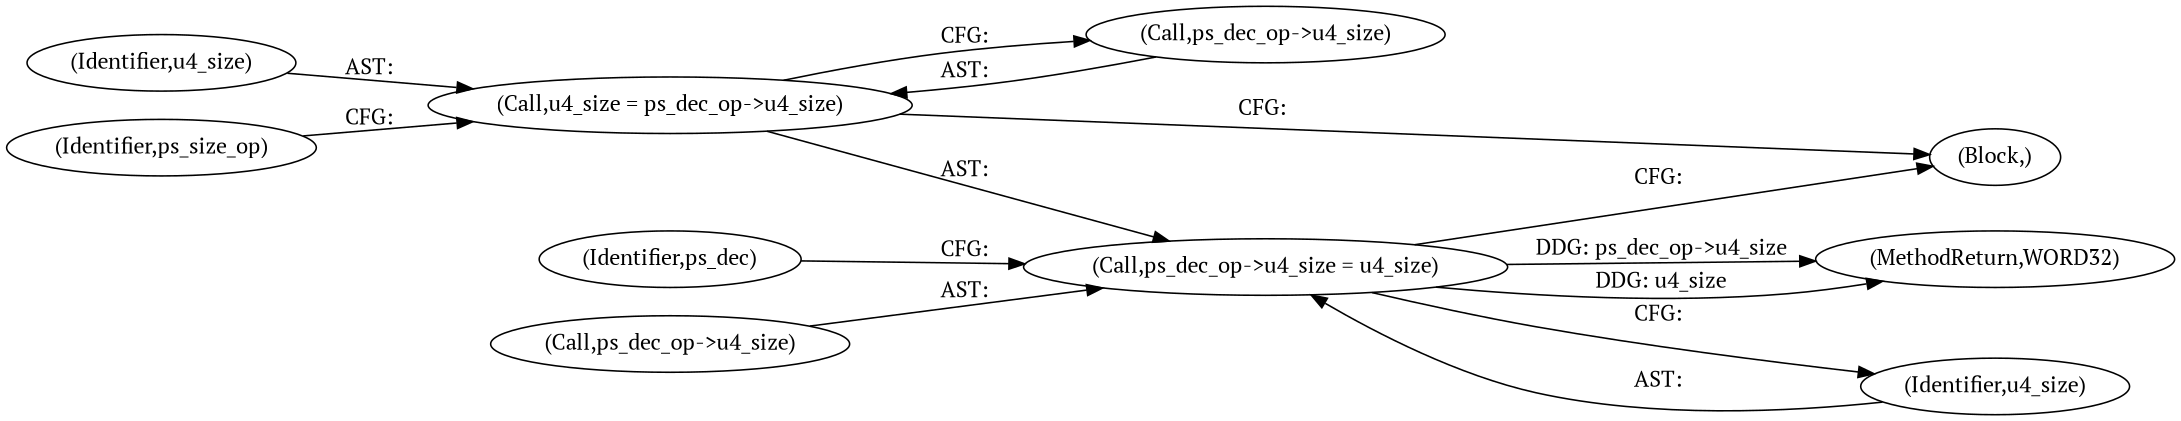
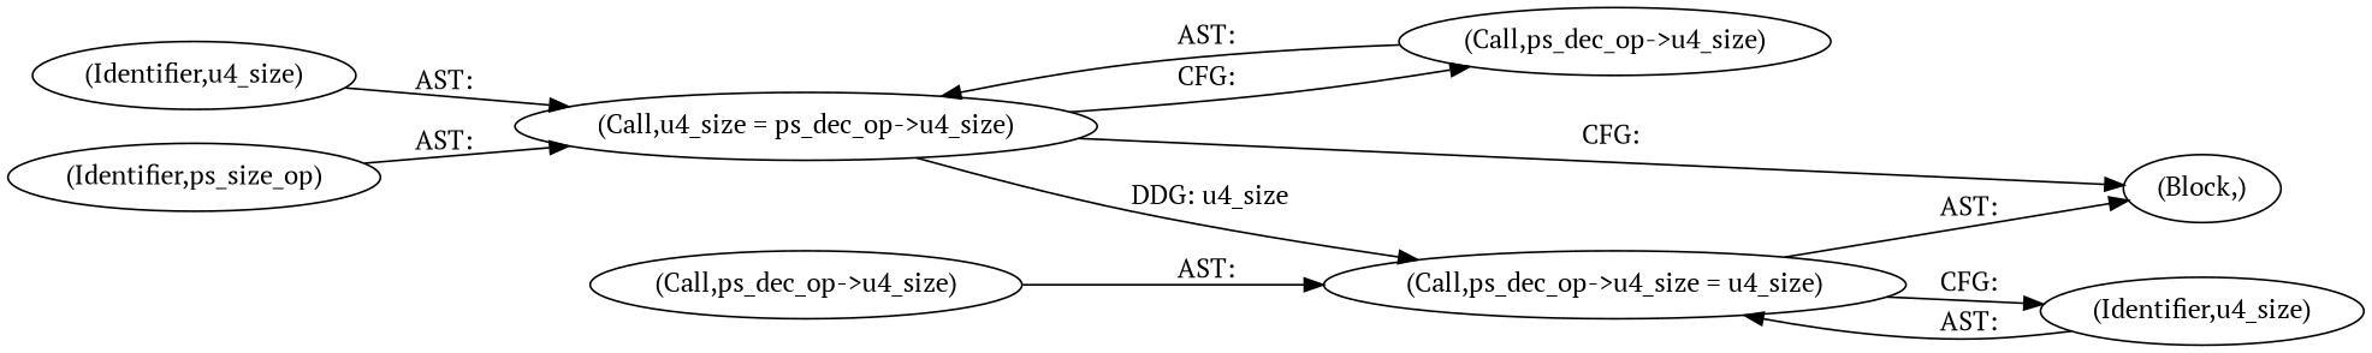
  digraph {
    fontname="PT Serif"
    rankdir=LR
    node [fontname="PT Serif"]
    edge [fontname="PT Serif"]
    n1 [label="(Call,ps_dec_op->u4_size = u4_size)"]
-   n2 [label="(MethodReturn,WORD32)"]
    n3 [label="(Block,)"]
    n4 [label="(Identifier,u4_size)"]
    n5 [label="(Call,u4_size = ps_dec_op->u4_size)"]
    n6 [label="(Call,ps_dec_op->u4_size)"]
-   n7 [label="(Identifier,ps_dec)"]
    n8 [label="(Identifier,u4_size)"]
    n9 [label="(Identifier,ps_size_op)"]
    n10 [label="(Call,ps_dec_op->u4_size)"]
-   n1 -> n2 [label="DDG: ps_dec_op->u4_size"]
-   n1 -> n2 [label="DDG: u4_size"]
-   n1 -> n3 [label="CFG: "]
+   n1 -> n3 [label="AST: "]
    n1 -> n4 [label="CFG: "]
    n4 -> n1 [label="AST: "]
-   n5 -> n1 [label="AST: "]
+   n5 -> n1 [label="DDG: u4_size"]
    n5 -> n3 [label="CFG: "]
    n5 -> n6 [label="CFG: "]
    n6 -> n5 [label="AST: "]
-   n7 -> n1 [label="CFG: "]
    n8 -> n5 [label="AST: "]
-   n9 -> n5 [label="CFG: "]
+   n9 -> n5 [label="AST: "]
    n10 -> n1 [label="AST: "]
  }
